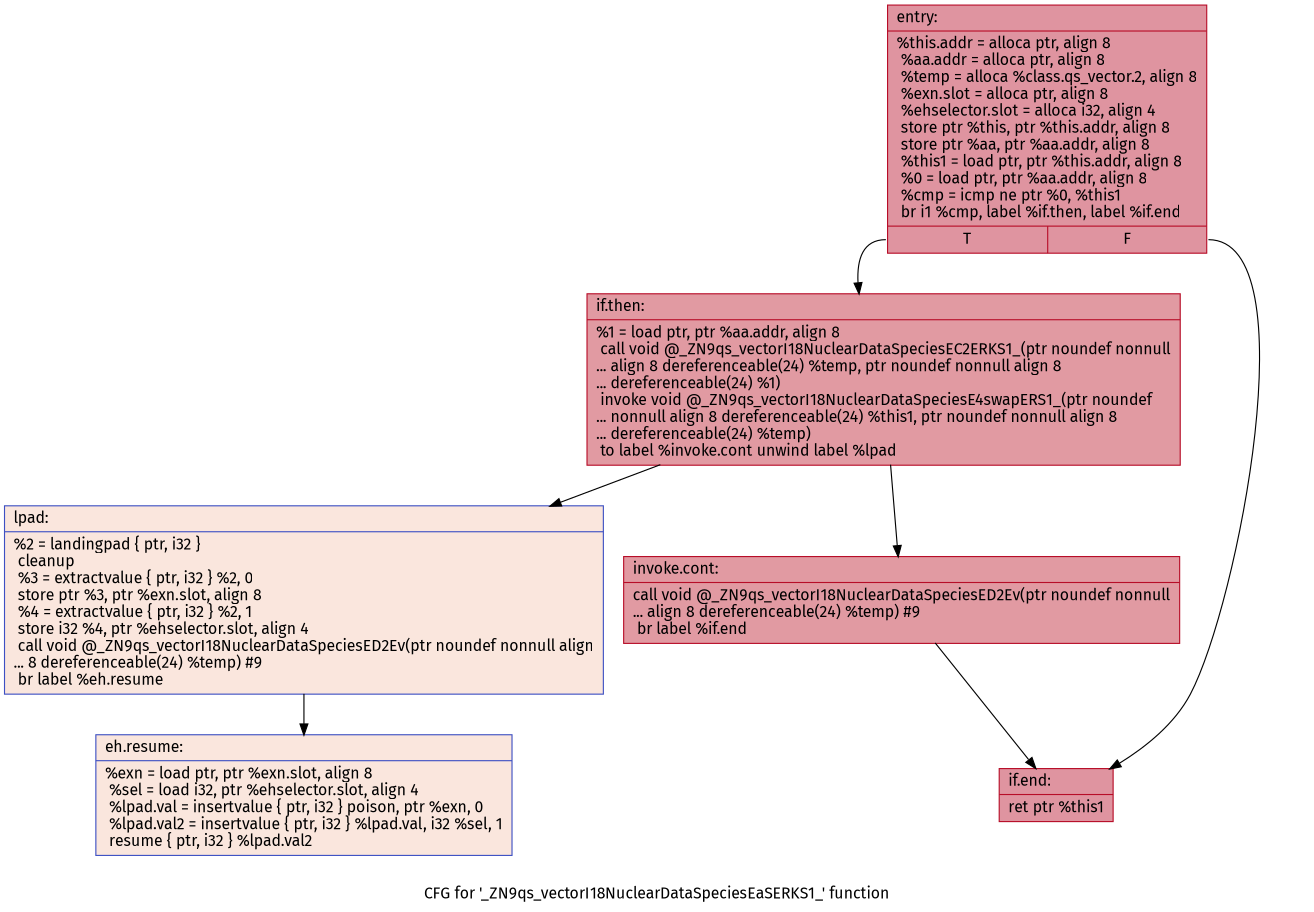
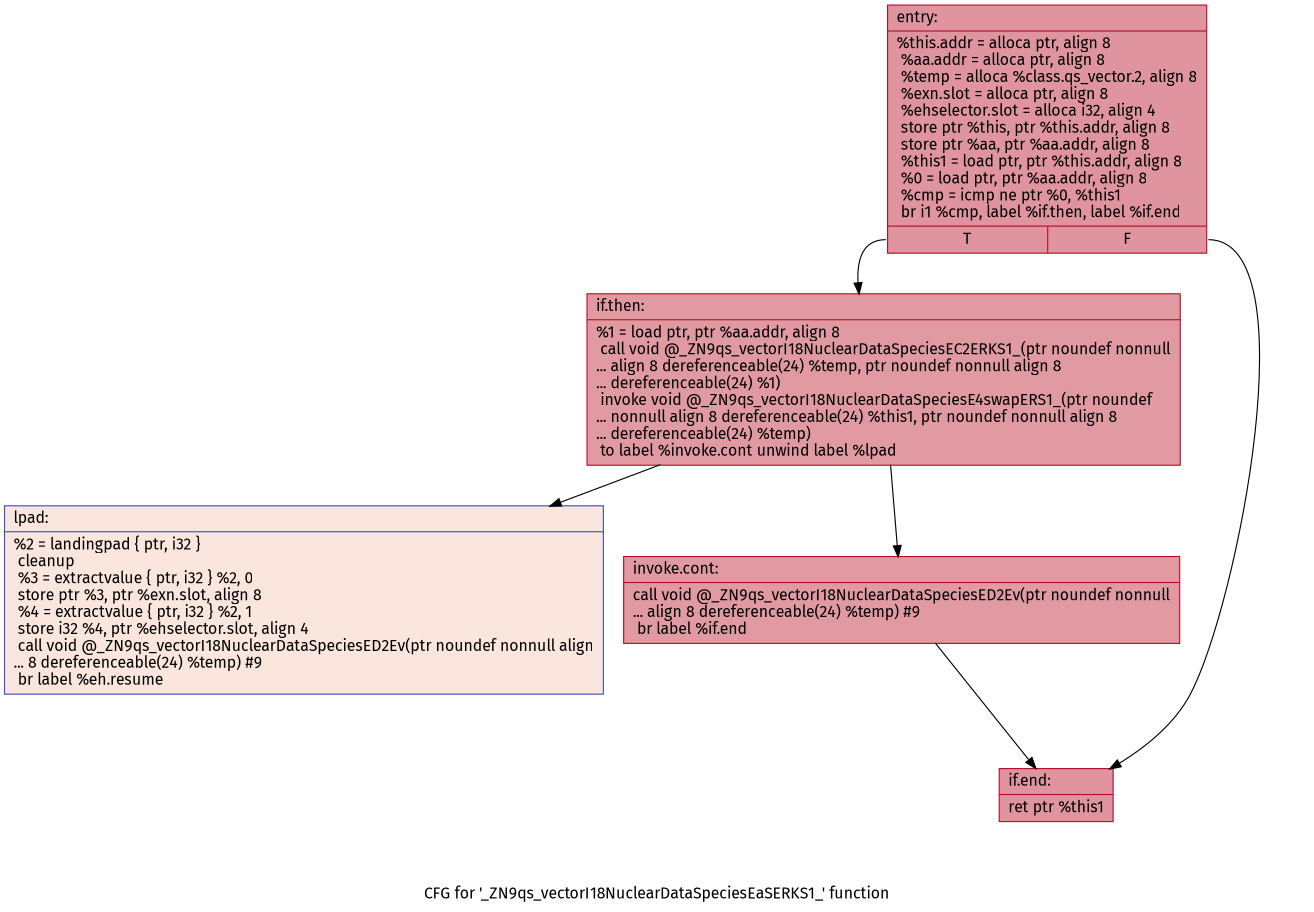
  digraph {
    label="CFG for '_ZN9qs_vectorI18NuclearDataSpeciesEaSERKS1_' function"
    fontname="Fira Sans"
    node [color="#b70d28ff" fillcolor="#b70d2870" fontname="Fira Sans" shape=record style=filled]
    edge [fontname="Fira Sans"]
    n1 [label="{entry:\l|  %this.addr = alloca ptr, align 8\l  %aa.addr = alloca ptr, align 8\l  %temp = alloca %class.qs_vector.2, align 8\l  %exn.slot = alloca ptr, align 8\l  %ehselector.slot = alloca i32, align 4\l  store ptr %this, ptr %this.addr, align 8\l  store ptr %aa, ptr %aa.addr, align 8\l  %this1 = load ptr, ptr %this.addr, align 8\l  %0 = load ptr, ptr %aa.addr, align 8\l  %cmp = icmp ne ptr %0, %this1\l  br i1 %cmp, label %if.then, label %if.end\l|{<s0>T|<s1>F}}"]
    n2 [fillcolor="#bb1b2c70" label="{if.then:\l|  %1 = load ptr, ptr %aa.addr, align 8\l  call void @_ZN9qs_vectorI18NuclearDataSpeciesEC2ERKS1_(ptr noundef nonnull\l... align 8 dereferenceable(24) %temp, ptr noundef nonnull align 8\l... dereferenceable(24) %1)\l  invoke void @_ZN9qs_vectorI18NuclearDataSpeciesE4swapERS1_(ptr noundef\l... nonnull align 8 dereferenceable(24) %this1, ptr noundef nonnull align 8\l... dereferenceable(24) %temp)\l          to label %invoke.cont unwind label %lpad\l}"]
    n3 [label="{if.end:\l|  ret ptr %this1\l}"]
    n4 [fillcolor="#bb1b2c70" label="{invoke.cont:\l|  call void @_ZN9qs_vectorI18NuclearDataSpeciesED2Ev(ptr noundef nonnull\l... align 8 dereferenceable(24) %temp) #9\l  br label %if.end\l}"]
    n5 [color="#3d50c3ff" fillcolor="#f3c7b170" label="{lpad:\l|  %2 = landingpad \{ ptr, i32 \}\l          cleanup\l  %3 = extractvalue \{ ptr, i32 \} %2, 0\l  store ptr %3, ptr %exn.slot, align 8\l  %4 = extractvalue \{ ptr, i32 \} %2, 1\l  store i32 %4, ptr %ehselector.slot, align 4\l  call void @_ZN9qs_vectorI18NuclearDataSpeciesED2Ev(ptr noundef nonnull align\l... 8 dereferenceable(24) %temp) #9\l  br label %eh.resume\l}"]
-   n6 [color="#3d50c3ff" fillcolor="#f3c7b170" label="{eh.resume:\l|  %exn = load ptr, ptr %exn.slot, align 8\l  %sel = load i32, ptr %ehselector.slot, align 4\l  %lpad.val = insertvalue \{ ptr, i32 \} poison, ptr %exn, 0\l  %lpad.val2 = insertvalue \{ ptr, i32 \} %lpad.val, i32 %sel, 1\l  resume \{ ptr, i32 \} %lpad.val2\l}"]
    n1 -> n2 [tailport=s0]
    n1 -> n3 [tailport=s1]
    n2 -> n4
    n2 -> n5
    n4 -> n3
-   n5 -> n6
  }
